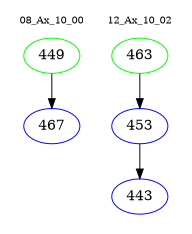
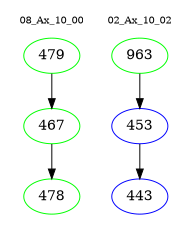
  digraph {
    node [color=green]
    edge [color=black]
-   n1 [label=449]
-   n2 [color=blue label=467]
-   n4 [label=463]
+   n1 [label=479]
+   n2 [label=467]
+   n3 [label=478]
+   n4 [label=963]
    n5 [color=blue label=453]
    n6 [color=blue label=443]
    subgraph cluster_1 {
      color=white
      fontsize=10
      label="08_Ax_10_00"
      n1
      n2
+     n3
    }
    subgraph cluster_2 {
      color=white
      fontsize=10
-     label="12_Ax_10_02"
+     label="02_Ax_10_02"
      n4
      n5
      n6
    }
    n1 -> n2
+   n2 -> n3
    n4 -> n5
    n5 -> n6
  }
